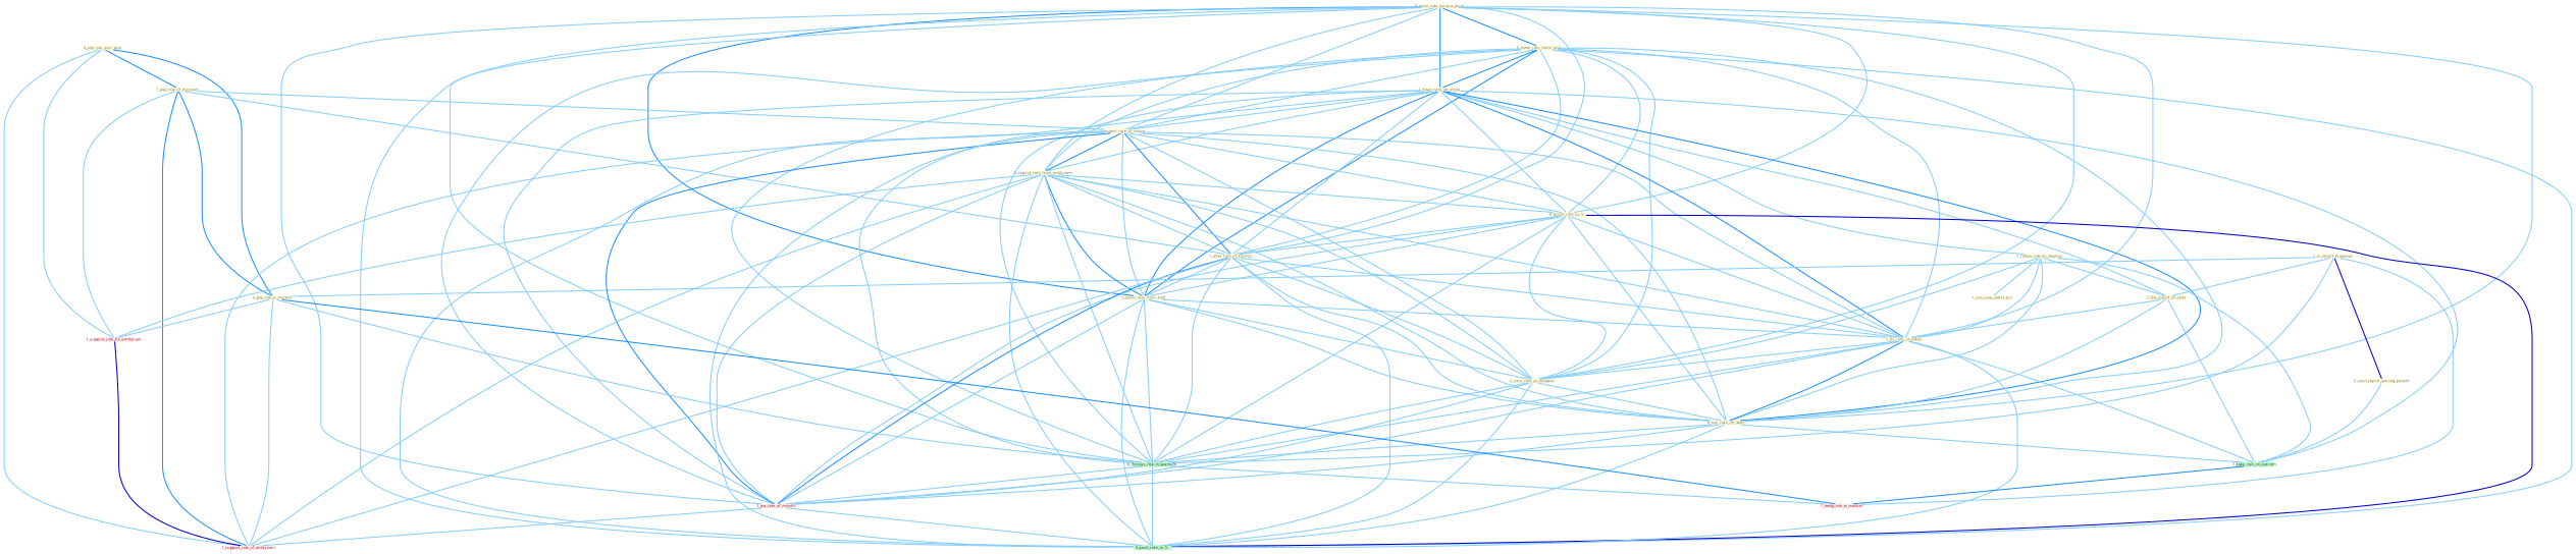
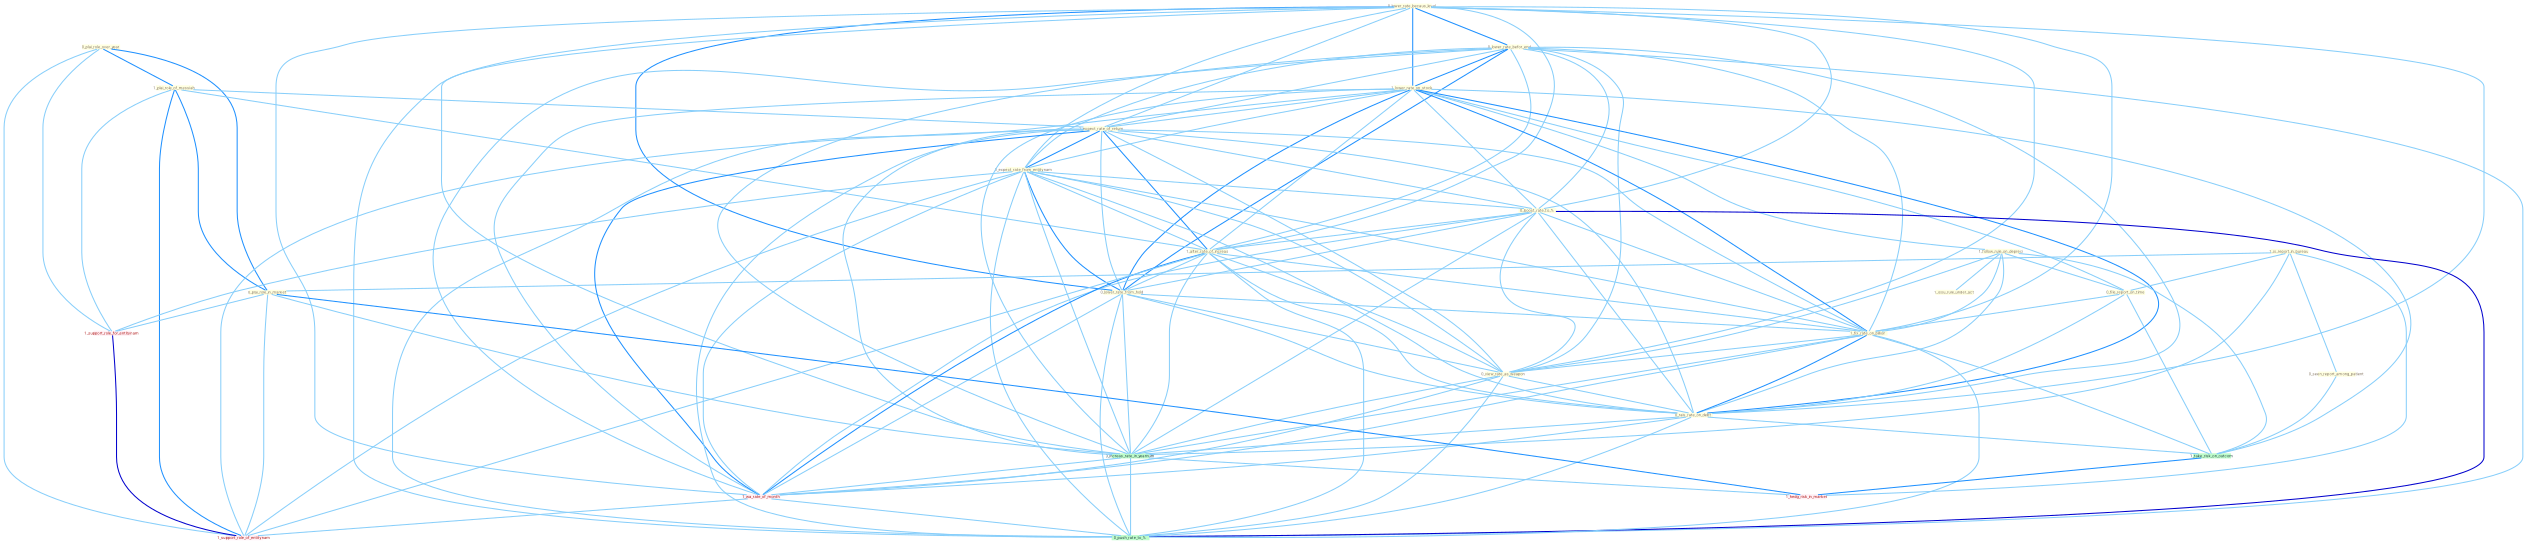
  graph {
    fontname=Roboto
    node [color="#ffffe0" fixedsize=true fontcolor="#8b7d6b" fontname=Roboto fontsize=4 shape=polygon style=filled]
    edge [color="#87cefa" fontname=Roboto w=1]
    "0_lower_rate_becaus_level " [height=.06 width=.5]
    "0_lower_rate_befor_end " [height=.06 width=.5]
    "0_plai_role_over_year " [height=.06 width=.5]
    "1_lower_rate_on_stock " [height=.06 width=.5]
    "1_is_report_in_bureau " [height=.06 width=.5]
    "1_follow_rule_on_depreci " [height=.06 width=.5]
    "1_plai_role_of_messiah " [height=.06 width=.5]
    "0_seen_report_among_patient " [height=.06 width=.5]
    "1_expect_rate_of_return " [height=.06 width=.5]
    "0_file_report_on_time " [height=.06 width=.5]
    "1_issu_rule_under_act " [height=.06 width=.5]
    "0_expect_rate_from_entitynam " [height=.06 width=.5]
    "0_boost_rate_to_% " [height=.06 width=.5]
    "1_alter_rate_of_increas " [height=.06 width=.5]
    "0_lower_rate_from_hold " [height=.06 width=.5]
    "1_fix_rate_on_billion " [height=.06 width=.5]
    "0_view_rate_as_weapon " [height=.06 width=.5]
    "0_rais_rate_on_debt " [height=.06 width=.5]
    "0_plai_role_in_market " [height=.06 width=.5]
    "1_wa_rate_of_month " [color="#fff0f5" fontcolor="#b22222" height=.06 width=.5]
    "1_support_role_for_entitynam " [color="#fff0f5" fontcolor="#b22222" height=.06 width=.5]
    "1_support_role_of_entitynam " [color="#fff0f5" fontcolor="#b22222" height=.06 width=.5]
    "1_hedg_risk_in_market " [color="#fff0f5" fontcolor="#b22222" height=.06 width=.5]
-   "0_increas_rate_in_yearnum " [color="#BDFCC9" fontcolor="#2f4f4f" height=.06 width=.5 label="0_increas_risk_in_yearnum"]
+   "0_increas_rate_in_yearnum " [color="#BDFCC9" fontcolor="#2f4f4f" height=.06 width=.5]
    "0_push_rate_to_% " [color="#BDFCC9" fontcolor="#2f4f4f" height=.06 width=.5]
    "1_take_risk_on_outcom " [color="#BDFCC9" fontcolor="#2f4f4f" height=.06 width=.5]
    subgraph sub_1 {
      "0_lower_rate_becaus_level "
      "0_lower_rate_befor_end "
      "0_plai_role_over_year "
      "1_lower_rate_on_stock "
      "1_is_report_in_bureau "
      "1_follow_rule_on_depreci "
      "1_plai_role_of_messiah "
      "0_seen_report_among_patient "
      "1_expect_rate_of_return "
      "0_file_report_on_time "
      "1_issu_rule_under_act "
      "0_expect_rate_from_entitynam "
      "0_boost_rate_to_% "
      "1_alter_rate_of_increas "
      "0_lower_rate_from_hold "
      "1_fix_rate_on_billion "
      "0_view_rate_as_weapon "
      "0_rais_rate_on_debt "
      "0_plai_role_in_market "
    }
    subgraph sub_2 {
      "1_wa_rate_of_month "
      "1_support_role_for_entitynam "
      "1_support_role_of_entitynam "
      "1_hedg_risk_in_market "
    }
    "0_lower_rate_becaus_level " -- "0_lower_rate_befor_end " [color="#1e90ff" w=2]
    "0_lower_rate_becaus_level " -- "1_lower_rate_on_stock " [color="#1e90ff" w=2]
    "0_lower_rate_becaus_level " -- "1_expect_rate_of_return "
    "0_lower_rate_becaus_level " -- "0_expect_rate_from_entitynam "
    "0_lower_rate_becaus_level " -- "0_boost_rate_to_% "
    "0_lower_rate_becaus_level " -- "1_alter_rate_of_increas "
    "0_lower_rate_becaus_level " -- "0_lower_rate_from_hold " [color="#1e90ff" w=2]
    "0_lower_rate_becaus_level " -- "1_fix_rate_on_billion "
    "0_lower_rate_becaus_level " -- "0_view_rate_as_weapon "
    "0_lower_rate_becaus_level " -- "0_rais_rate_on_debt "
    "0_lower_rate_becaus_level " -- "1_wa_rate_of_month "
    "0_lower_rate_becaus_level " -- "0_increas_rate_in_yearnum "
    "0_lower_rate_becaus_level " -- "0_push_rate_to_% "
    "0_lower_rate_befor_end " -- "1_lower_rate_on_stock " [color="#1e90ff" w=2]
    "0_lower_rate_befor_end " -- "1_expect_rate_of_return "
    "0_lower_rate_befor_end " -- "0_expect_rate_from_entitynam "
    "0_lower_rate_befor_end " -- "0_boost_rate_to_% "
    "0_lower_rate_befor_end " -- "1_alter_rate_of_increas "
    "0_lower_rate_befor_end " -- "0_lower_rate_from_hold " [color="#1e90ff" w=2]
    "0_lower_rate_befor_end " -- "1_fix_rate_on_billion "
    "0_lower_rate_befor_end " -- "0_view_rate_as_weapon "
    "0_lower_rate_befor_end " -- "0_rais_rate_on_debt "
    "0_lower_rate_befor_end " -- "1_wa_rate_of_month "
    "0_lower_rate_befor_end " -- "0_increas_rate_in_yearnum "
    "0_lower_rate_befor_end " -- "0_push_rate_to_% "
    "0_plai_role_over_year " -- "1_plai_role_of_messiah " [color="#1e90ff" w=2]
    "0_plai_role_over_year " -- "0_plai_role_in_market " [color="#1e90ff" w=2]
    "0_plai_role_over_year " -- "1_support_role_for_entitynam "
    "0_plai_role_over_year " -- "1_support_role_of_entitynam "
    "1_lower_rate_on_stock " -- "1_follow_rule_on_depreci "
    "1_lower_rate_on_stock " -- "1_expect_rate_of_return "
    "1_lower_rate_on_stock " -- "0_file_report_on_time "
    "1_lower_rate_on_stock " -- "0_expect_rate_from_entitynam "
    "1_lower_rate_on_stock " -- "0_boost_rate_to_% "
    "1_lower_rate_on_stock " -- "1_alter_rate_of_increas "
    "1_lower_rate_on_stock " -- "0_lower_rate_from_hold " [color="#1e90ff" w=2]
    "1_lower_rate_on_stock " -- "1_fix_rate_on_billion " [color="#1e90ff" w=2]
    "1_lower_rate_on_stock " -- "0_rais_rate_on_debt " [color="#1e90ff" w=2]
    "1_lower_rate_on_stock " -- "1_wa_rate_of_month "
    "1_lower_rate_on_stock " -- "0_increas_rate_in_yearnum "
    "1_lower_rate_on_stock " -- "0_push_rate_to_% "
    "1_lower_rate_on_stock " -- "1_take_risk_on_outcom "
-   "1_is_report_in_bureau " -- "0_seen_report_among_patient " [color="#0000cd"]
+   "1_is_report_in_bureau " -- "0_seen_report_among_patient "
    "1_is_report_in_bureau " -- "0_file_report_on_time "
    "1_is_report_in_bureau " -- "0_plai_role_in_market "
    "1_is_report_in_bureau " -- "1_hedg_risk_in_market "
    "1_is_report_in_bureau " -- "0_increas_rate_in_yearnum "
    "1_follow_rule_on_depreci " -- "0_file_report_on_time "
    "1_follow_rule_on_depreci " -- "1_issu_rule_under_act "
    "1_follow_rule_on_depreci " -- "1_fix_rate_on_billion "
    "1_follow_rule_on_depreci " -- "0_view_rate_as_weapon "
    "1_follow_rule_on_depreci " -- "0_rais_rate_on_debt "
    "1_follow_rule_on_depreci " -- "1_take_risk_on_outcom "
    "1_plai_role_of_messiah " -- "1_expect_rate_of_return "
    "1_plai_role_of_messiah " -- "1_alter_rate_of_increas "
    "1_plai_role_of_messiah " -- "0_plai_role_in_market " [color="#1e90ff" w=2]
    "1_plai_role_of_messiah " -- "1_support_role_for_entitynam "
    "1_plai_role_of_messiah " -- "1_support_role_of_entitynam " [color="#1e90ff" w=2]
    "0_seen_report_among_patient " -- "1_take_risk_on_outcom "
    "1_expect_rate_of_return " -- "0_expect_rate_from_entitynam " [color="#1e90ff" w=2]
    "1_expect_rate_of_return " -- "0_boost_rate_to_% "
    "1_expect_rate_of_return " -- "1_alter_rate_of_increas " [color="#1e90ff" w=2]
    "1_expect_rate_of_return " -- "0_lower_rate_from_hold "
    "1_expect_rate_of_return " -- "1_fix_rate_on_billion "
    "1_expect_rate_of_return " -- "0_view_rate_as_weapon "
    "1_expect_rate_of_return " -- "0_rais_rate_on_debt "
    "1_expect_rate_of_return " -- "1_wa_rate_of_month " [color="#1e90ff" w=2]
    "1_expect_rate_of_return " -- "1_support_role_of_entitynam "
    "1_expect_rate_of_return " -- "0_increas_rate_in_yearnum "
    "1_expect_rate_of_return " -- "0_push_rate_to_% "
    "0_file_report_on_time " -- "1_fix_rate_on_billion "
    "0_file_report_on_time " -- "0_rais_rate_on_debt "
    "0_file_report_on_time " -- "1_take_risk_on_outcom "
    "0_expect_rate_from_entitynam " -- "0_boost_rate_to_% "
    "0_expect_rate_from_entitynam " -- "1_alter_rate_of_increas "
    "0_expect_rate_from_entitynam " -- "0_lower_rate_from_hold " [color="#1e90ff" w=2]
    "0_expect_rate_from_entitynam " -- "1_fix_rate_on_billion "
    "0_expect_rate_from_entitynam " -- "0_view_rate_as_weapon "
    "0_expect_rate_from_entitynam " -- "0_rais_rate_on_debt "
    "0_expect_rate_from_entitynam " -- "1_wa_rate_of_month "
    "0_expect_rate_from_entitynam " -- "1_support_role_for_entitynam "
    "0_expect_rate_from_entitynam " -- "1_support_role_of_entitynam "
    "0_expect_rate_from_entitynam " -- "0_increas_rate_in_yearnum "
    "0_expect_rate_from_entitynam " -- "0_push_rate_to_% "
    "0_boost_rate_to_% " -- "1_alter_rate_of_increas "
    "0_boost_rate_to_% " -- "0_lower_rate_from_hold "
    "0_boost_rate_to_% " -- "1_fix_rate_on_billion "
    "0_boost_rate_to_% " -- "0_view_rate_as_weapon "
    "0_boost_rate_to_% " -- "0_rais_rate_on_debt "
    "0_boost_rate_to_% " -- "1_wa_rate_of_month "
    "0_boost_rate_to_% " -- "0_increas_rate_in_yearnum "
    "0_boost_rate_to_% " -- "0_push_rate_to_% " [color="#0000cd" w=3]
    "1_alter_rate_of_increas " -- "0_lower_rate_from_hold "
    "1_alter_rate_of_increas " -- "1_fix_rate_on_billion "
    "1_alter_rate_of_increas " -- "0_view_rate_as_weapon "
    "1_alter_rate_of_increas " -- "0_rais_rate_on_debt "
    "1_alter_rate_of_increas " -- "1_wa_rate_of_month " [color="#1e90ff" w=2]
    "1_alter_rate_of_increas " -- "1_support_role_of_entitynam "
    "1_alter_rate_of_increas " -- "0_increas_rate_in_yearnum "
    "1_alter_rate_of_increas " -- "0_push_rate_to_% "
    "0_lower_rate_from_hold " -- "1_fix_rate_on_billion "
    "0_lower_rate_from_hold " -- "0_view_rate_as_weapon "
    "0_lower_rate_from_hold " -- "0_rais_rate_on_debt "
    "0_lower_rate_from_hold " -- "1_wa_rate_of_month "
    "0_lower_rate_from_hold " -- "0_increas_rate_in_yearnum "
    "0_lower_rate_from_hold " -- "0_push_rate_to_% "
    "1_fix_rate_on_billion " -- "0_view_rate_as_weapon "
    "1_fix_rate_on_billion " -- "0_rais_rate_on_debt " [color="#1e90ff" w=2]
    "1_fix_rate_on_billion " -- "1_wa_rate_of_month "
    "1_fix_rate_on_billion " -- "0_increas_rate_in_yearnum "
    "1_fix_rate_on_billion " -- "0_push_rate_to_% "
    "1_fix_rate_on_billion " -- "1_take_risk_on_outcom "
    "0_view_rate_as_weapon " -- "0_rais_rate_on_debt "
    "0_view_rate_as_weapon " -- "1_wa_rate_of_month "
    "0_view_rate_as_weapon " -- "0_increas_rate_in_yearnum "
    "0_view_rate_as_weapon " -- "0_push_rate_to_% "
    "0_rais_rate_on_debt " -- "1_wa_rate_of_month "
    "0_rais_rate_on_debt " -- "0_increas_rate_in_yearnum "
    "0_rais_rate_on_debt " -- "0_push_rate_to_% "
    "0_rais_rate_on_debt " -- "1_take_risk_on_outcom "
    "0_plai_role_in_market " -- "1_support_role_for_entitynam "
    "0_plai_role_in_market " -- "1_support_role_of_entitynam "
    "0_plai_role_in_market " -- "1_hedg_risk_in_market " [color="#1e90ff" w=2]
    "0_plai_role_in_market " -- "0_increas_rate_in_yearnum "
    "1_wa_rate_of_month " -- "1_support_role_of_entitynam "
    "1_wa_rate_of_month " -- "0_push_rate_to_% "
    "1_support_role_for_entitynam " -- "1_support_role_of_entitynam " [color="#0000cd" w=3]
    "0_increas_rate_in_yearnum " -- "1_wa_rate_of_month "
    "0_increas_rate_in_yearnum " -- "1_hedg_risk_in_market "
    "0_increas_rate_in_yearnum " -- "0_push_rate_to_% "
    "1_take_risk_on_outcom " -- "1_hedg_risk_in_market " [color="#1e90ff"]
  }
